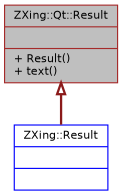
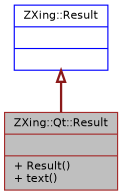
  digraph {
    node [fontname=Helvetica fontsize=10 shape=record style=filled]
    n1 [color=brown fillcolor=grey75 fontcolor=black height=0.2 label="{ZXing::Qt::Result\n||+ Result()\l+ text()\l}" width=0.4]
    n2 [color=blue fillcolor=white height=0.2 label="{ZXing::Result\n||}" width=0.4]
-   n1 -> n2 [arrowtail=onormal color=firebrick4 dir=back fontname=Helvetica fontsize=10 labelfontname=Helvetica labelfontsize=10 style=bold]
+   n2 -> n1 [arrowtail=onormal color=firebrick4 dir=back fontname=Helvetica fontsize=10 labelfontname=Helvetica labelfontsize=10 style=bold]
  }
